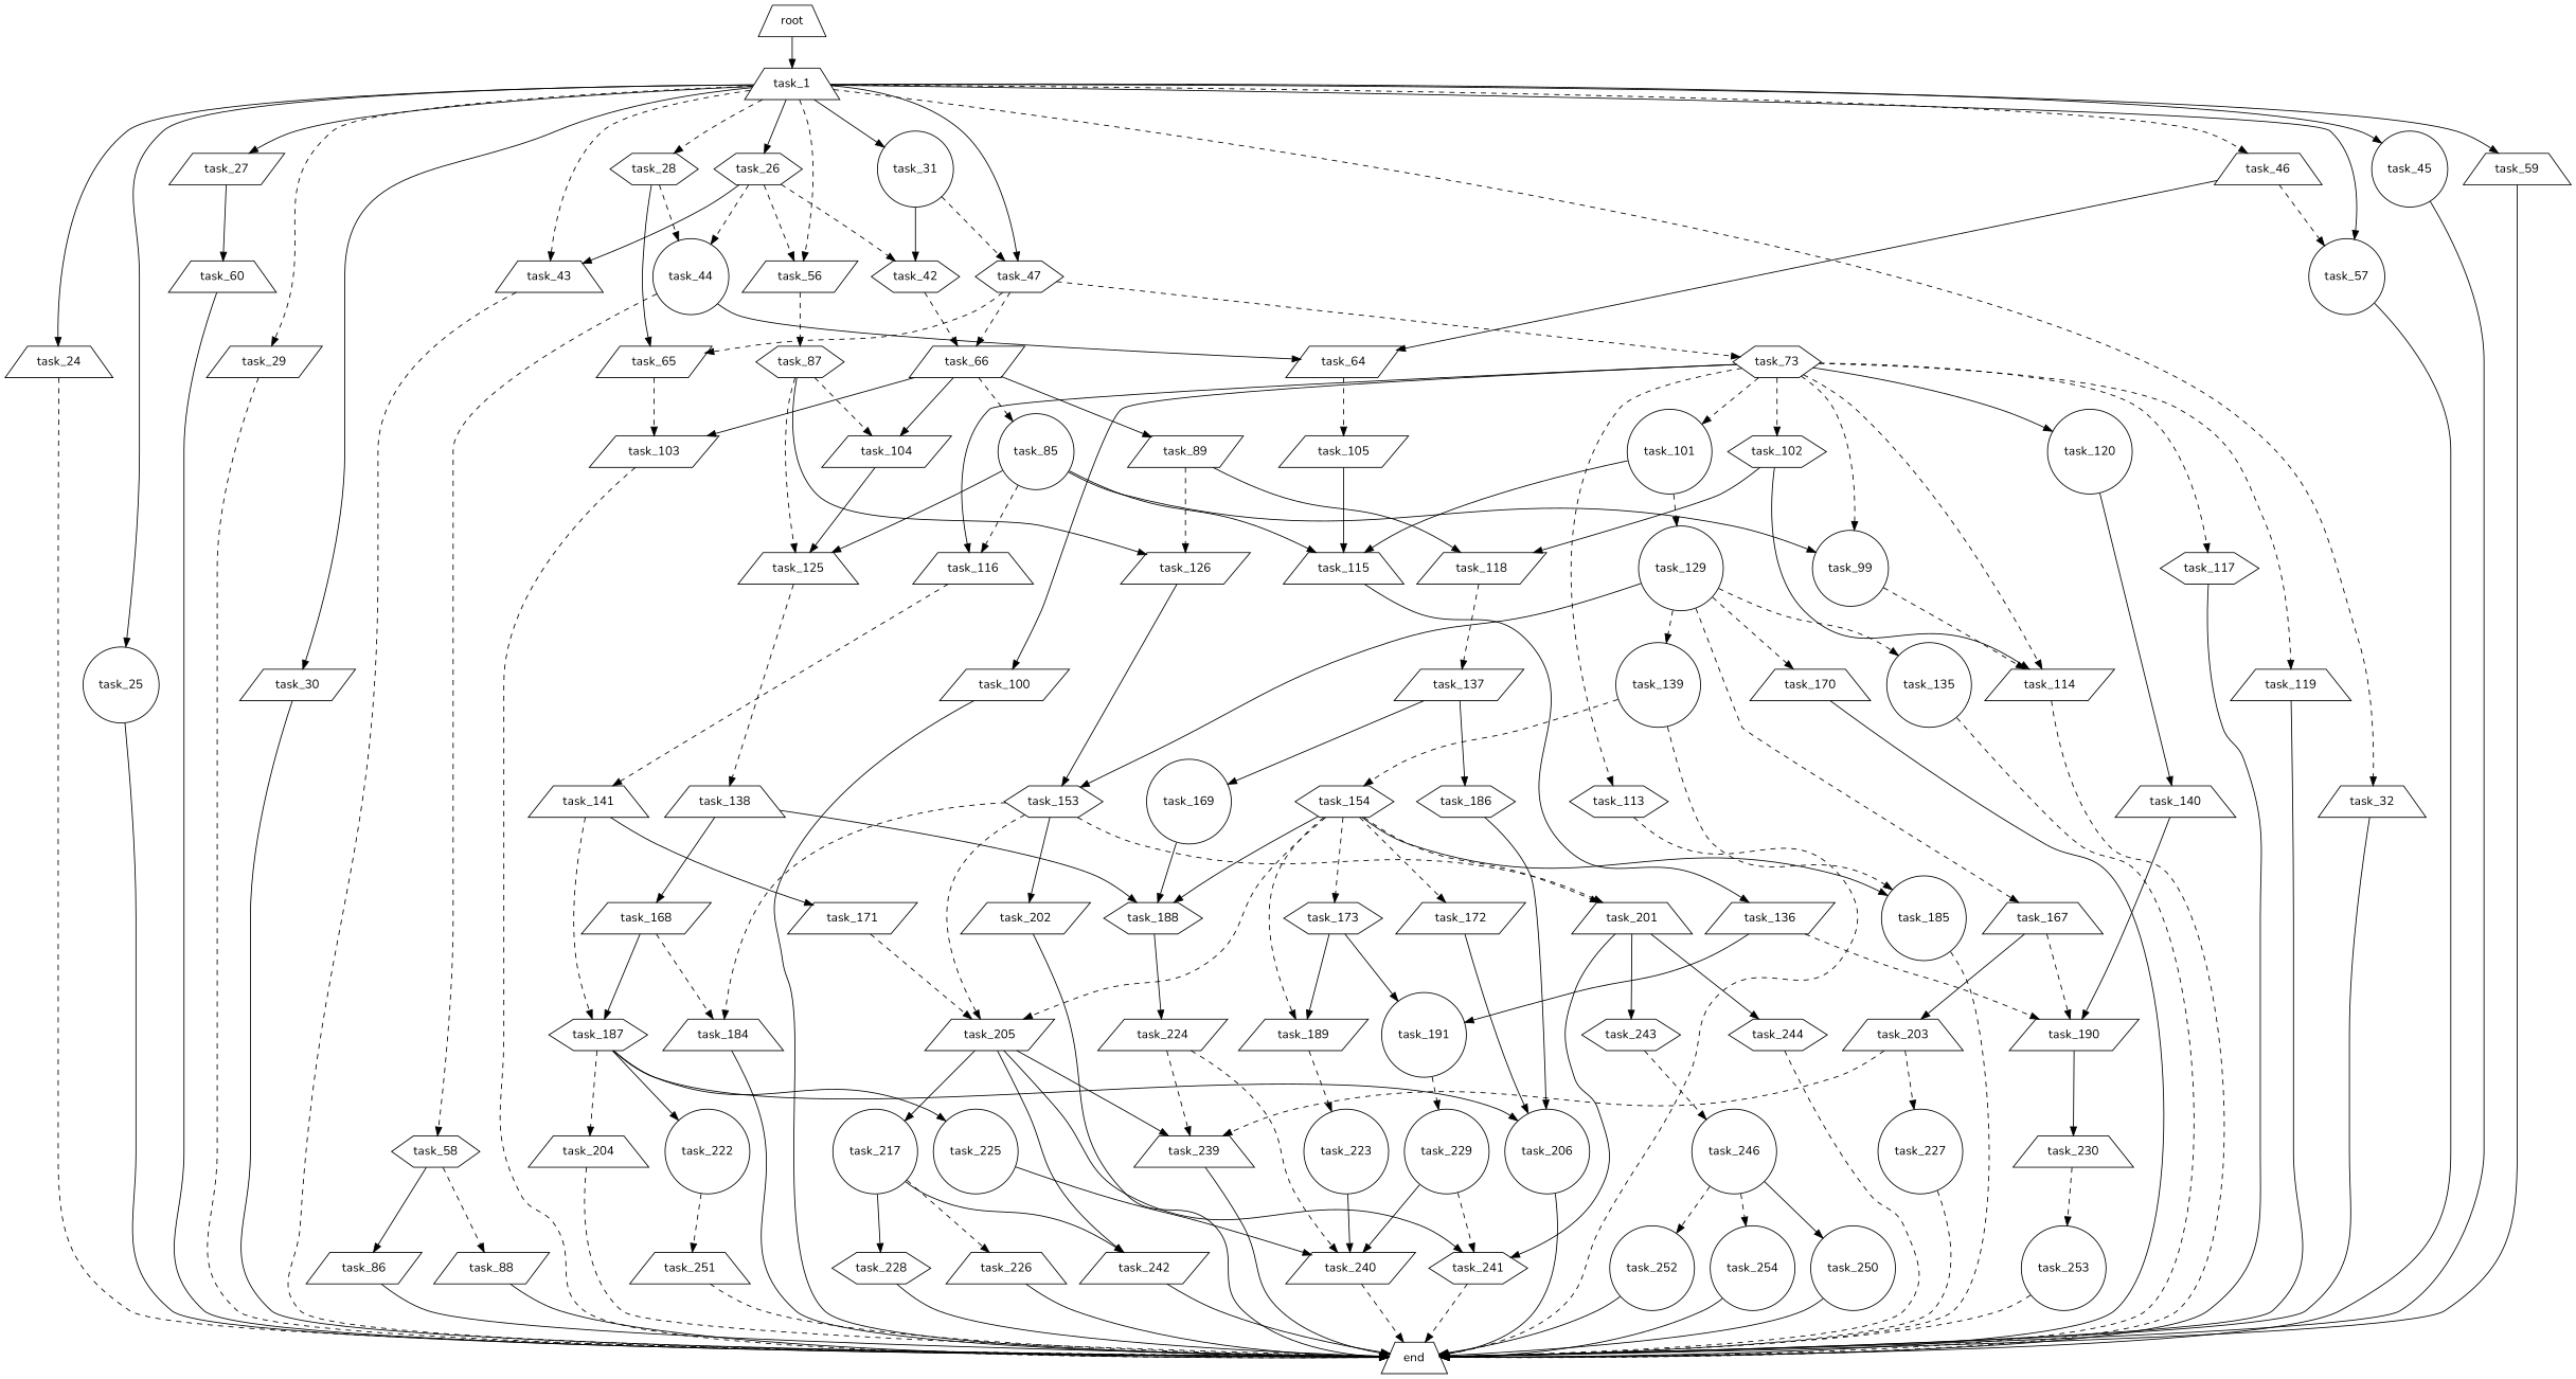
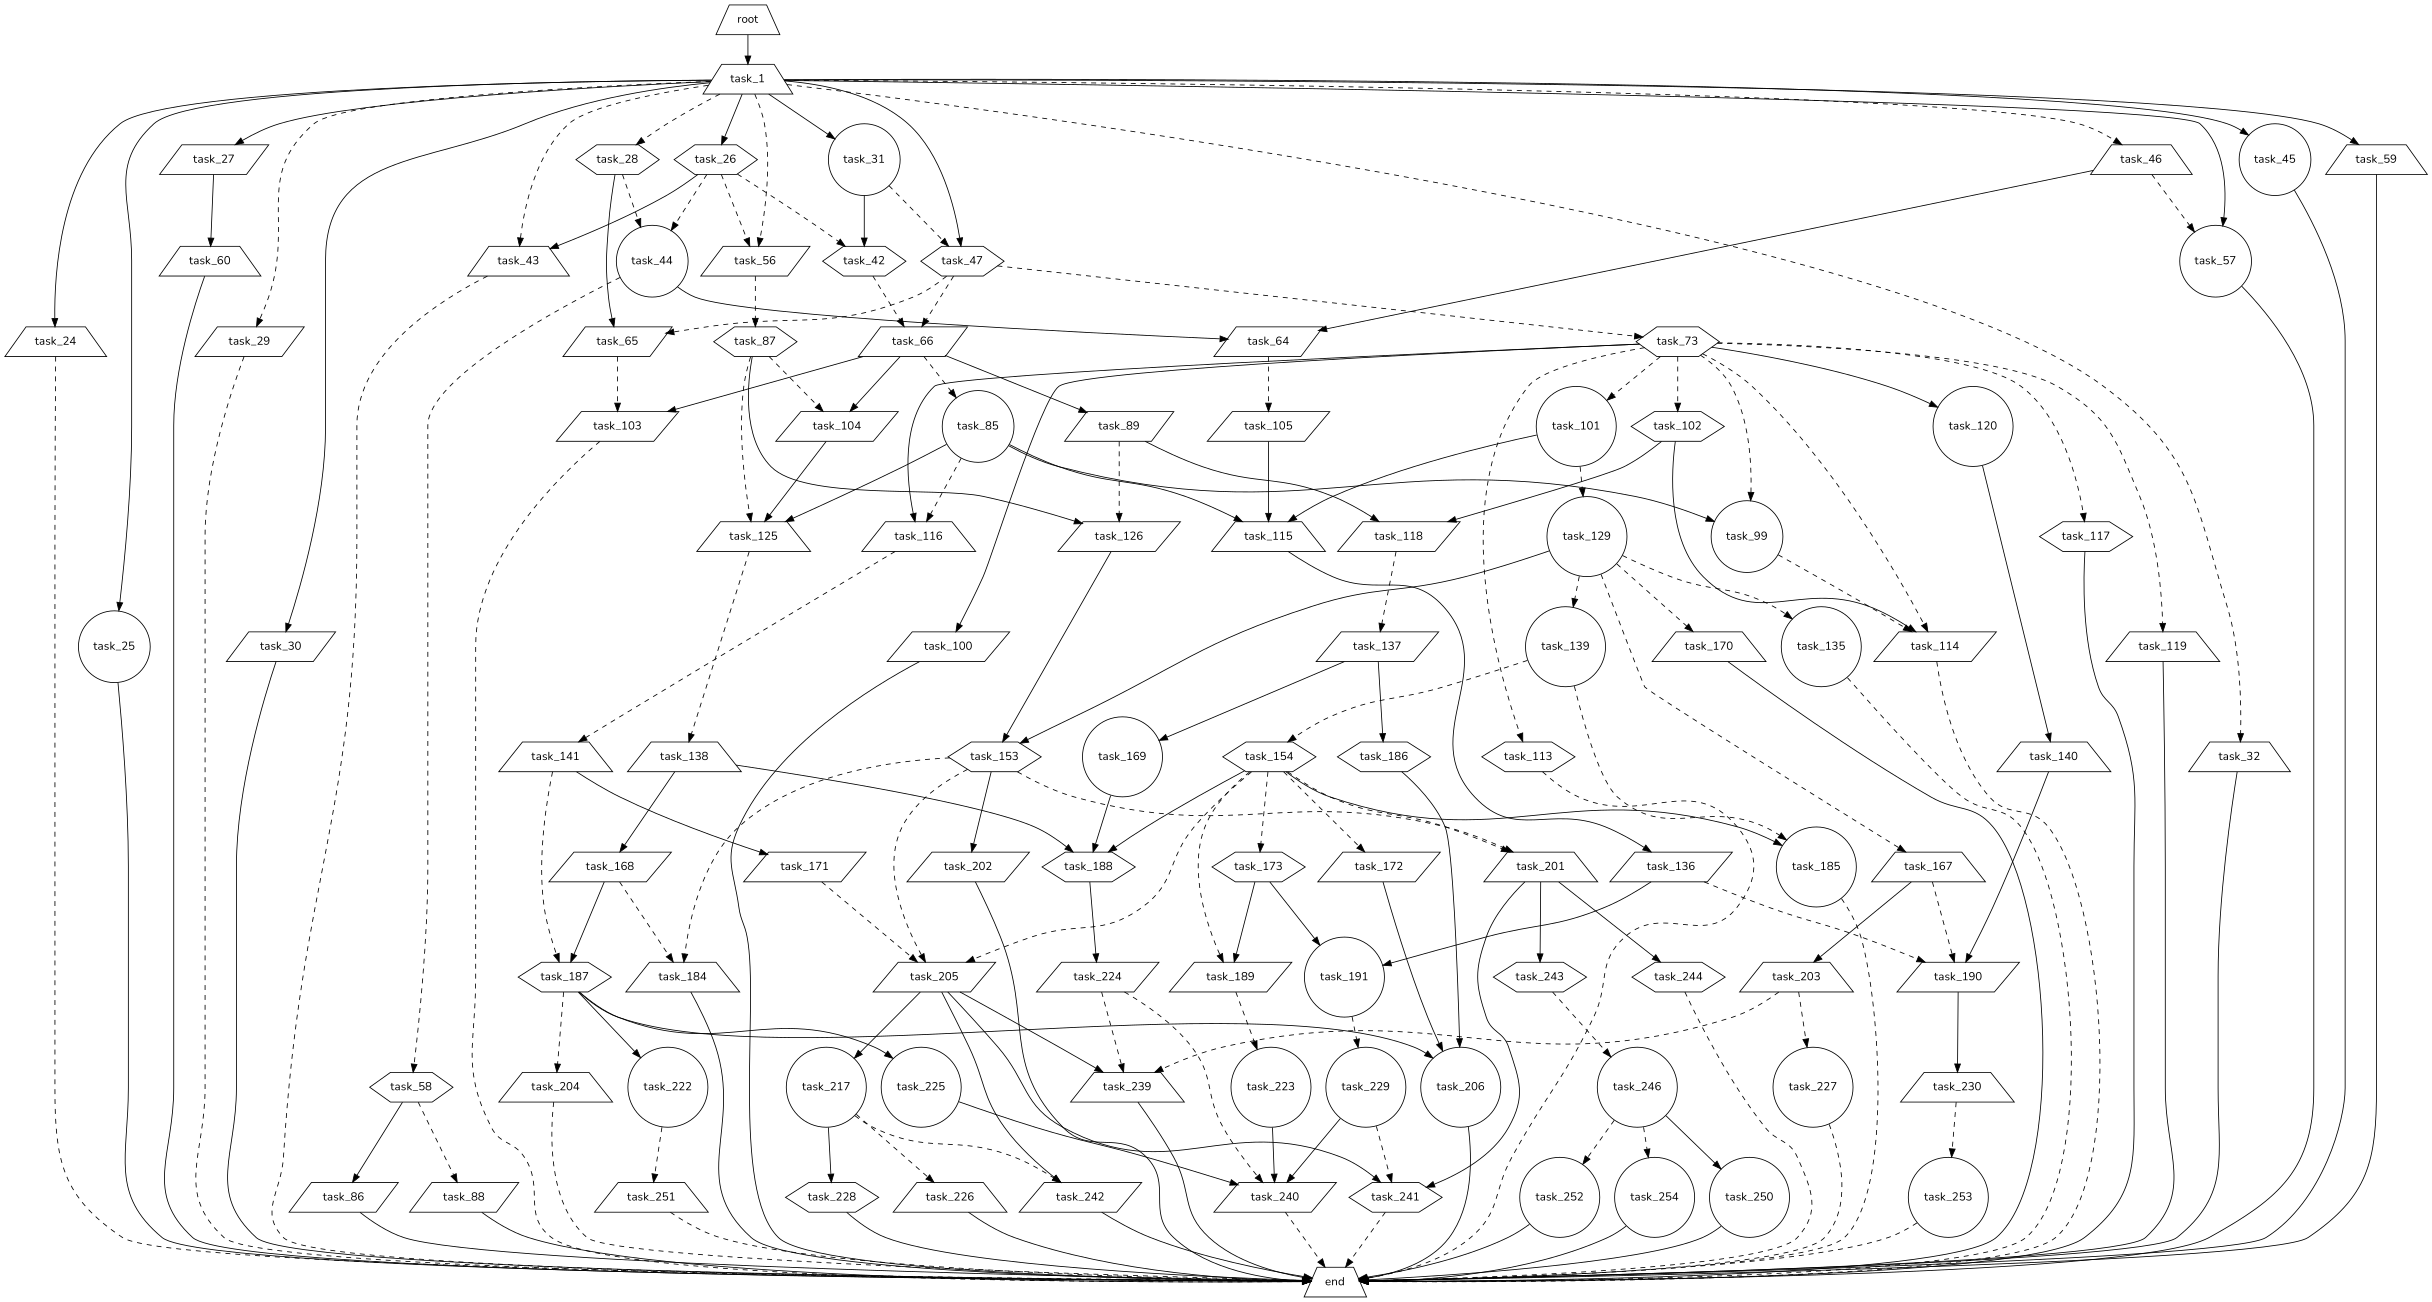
  digraph {
    fontname=Nunito
    node [fontname=Nunito shape=parallelogram]
    edge [fontname=Nunito style=solid]
    root [shape=trapezium]
    task_1 [shape=trapezium]
    task_24 [shape=trapezium]
    task_25 [shape=circle]
    task_26 [shape=hexagon]
    task_27
    task_28 [shape=hexagon]
    task_29
    task_30
    task_31 [shape=circle]
    task_32 [shape=trapezium]
    task_43 [shape=trapezium]
    task_45 [shape=circle]
    task_46 [shape=trapezium]
    task_47 [shape=hexagon]
    task_56
    task_57 [shape=circle]
    task_59 [shape=trapezium]
    end [shape=trapezium]
    task_42 [shape=hexagon]
    task_44 [shape=circle]
    task_60 [shape=trapezium]
    task_65
    task_64
    task_66
    task_73 [shape=hexagon]
    task_87 [shape=hexagon]
    task_58 [shape=hexagon]
    task_103
    task_85 [shape=circle]
    task_89
    task_104
    task_86
    task_88
    task_105
    task_99 [shape=circle]
    task_100
    task_101 [shape=circle]
    task_102 [shape=hexagon]
    task_113 [shape=hexagon]
    task_114
    task_116 [shape=trapezium]
    task_117 [shape=hexagon]
    task_119 [shape=trapezium]
    task_120 [shape=circle]
    task_125 [shape=trapezium]
    task_126
    task_115 [shape=trapezium]
    task_118
    task_129 [shape=circle]
    task_141 [shape=trapezium]
    task_140 [shape=trapezium]
    task_136
    task_138 [shape=trapezium]
    task_153 [shape=hexagon]
    task_137
    task_135 [shape=circle]
    task_139 [shape=circle]
    task_167 [shape=trapezium]
    task_170 [shape=trapezium]
    task_190
    task_191 [shape=circle]
    task_171
    task_187 [shape=hexagon]
    task_169 [shape=circle]
    task_186 [shape=hexagon]
    task_168
    task_188 [shape=hexagon]
    task_184 [shape=trapezium]
    task_201 [shape=trapezium]
    task_202
    task_205
    task_154 [shape=hexagon]
    task_185 [shape=circle]
    task_203 [shape=trapezium]
    task_230 [shape=trapezium]
    task_229 [shape=circle]
    task_206 [shape=circle]
    task_224
    task_172
    task_173 [shape=hexagon]
    task_189
    task_204 [shape=trapezium]
    task_222 [shape=circle]
    task_225 [shape=circle]
    task_241 [shape=hexagon]
    task_243 [shape=hexagon]
    task_244 [shape=hexagon]
    task_239 [shape=trapezium]
    task_217 [shape=circle]
    task_242
    task_223 [shape=circle]
    task_227 [shape=circle]
    task_251 [shape=trapezium]
    task_240
    task_253 [shape=circle]
    task_246 [shape=circle]
    task_226 [shape=trapezium]
    task_228 [shape=hexagon]
    task_250 [shape=circle]
    task_252 [shape=circle]
    task_254 [shape=circle]
    root -> task_1
    task_1 -> task_24
    task_1 -> task_25
    task_1 -> task_26
    task_1 -> task_27
    task_1 -> task_28 [style=dashed]
    task_1 -> task_29 [style=dashed]
    task_1 -> task_30
    task_1 -> task_31
    task_1 -> task_32 [style=dashed]
    task_1 -> task_43 [style=dashed]
    task_1 -> task_45
    task_1 -> task_46 [style=dashed]
    task_1 -> task_47
    task_1 -> task_56 [style=dashed]
    task_1 -> task_57
    task_1 -> task_59
    task_24 -> end [style=dashed]
    task_25 -> end
    task_26 -> task_43
    task_26 -> task_56 [style=dashed]
    task_26 -> task_42 [style=dashed]
    task_26 -> task_44 [style=dashed]
    task_27 -> task_60
    task_28 -> task_44 [style=dashed]
    task_28 -> task_65
    task_29 -> end [style=dashed]
    task_30 -> end
    task_31 -> task_47 [style=dashed]
    task_31 -> task_42
    task_32 -> end
    task_43 -> end [style=dashed]
    task_45 -> end
    task_46 -> task_57 [style=dashed]
    task_46 -> task_64
    task_47 -> task_65 [style=dashed]
    task_47 -> task_66 [style=dashed]
    task_47 -> task_73 [style=dashed]
    task_56 -> task_87 [style=dashed]
    task_57 -> end
    task_59 -> end
    task_42 -> task_66 [style=dashed]
    task_44 -> task_64
    task_44 -> task_58 [style=dashed]
    task_60 -> end
    task_65 -> task_103 [style=dashed]
    task_64 -> task_105 [style=dashed]
    task_66 -> task_103
    task_66 -> task_85 [style=dashed]
    task_66 -> task_89
    task_66 -> task_104
    task_73 -> task_99 [style=dashed]
    task_73 -> task_100
    task_73 -> task_101 [style=dashed]
    task_73 -> task_102 [style=dashed]
    task_73 -> task_113 [style=dashed]
    task_73 -> task_114 [style=dashed]
    task_73 -> task_116
    task_73 -> task_117 [style=dashed]
    task_73 -> task_119 [style=dashed]
    task_73 -> task_120
    task_87 -> task_104 [style=dashed]
    task_87 -> task_125 [style=dashed]
    task_87 -> task_126
    task_58 -> task_86
    task_58 -> task_88 [style=dashed]
    task_103 -> end [style=dashed]
    task_85 -> task_99
    task_85 -> task_116 [style=dashed]
    task_85 -> task_125
    task_85 -> task_115
    task_89 -> task_126 [style=dashed]
    task_89 -> task_118
    task_104 -> task_125
    task_86 -> end
    task_88 -> end
    task_105 -> task_115
    task_99 -> task_114 [style=dashed]
    task_100 -> end
    task_101 -> task_115
    task_101 -> task_129 [style=dashed]
    task_102 -> task_114
    task_102 -> task_118
    task_113 -> end [style=dashed]
    task_114 -> end [style=dashed]
    task_116 -> task_141 [style=dashed]
    task_117 -> end
    task_119 -> end
    task_120 -> task_140
    task_125 -> task_138 [style=dashed]
    task_126 -> task_153
    task_115 -> task_136
    task_118 -> task_137 [style=dashed]
    task_129 -> task_153
    task_129 -> task_135 [style=dashed]
    task_129 -> task_139 [style=dashed]
    task_129 -> task_167 [style=dashed]
    task_129 -> task_170 [style=dashed]
    task_141 -> task_171
    task_141 -> task_187 [style=dashed]
    task_140 -> task_190
    task_136 -> task_190 [style=dashed]
    task_136 -> task_191
    task_138 -> task_168
    task_138 -> task_188
    task_153 -> task_184 [style=dashed]
    task_153 -> task_201 [style=dashed]
    task_153 -> task_202
    task_153 -> task_205 [style=dashed]
    task_137 -> task_169
    task_137 -> task_186
    task_135 -> end [style=dashed]
    task_139 -> task_154 [style=dashed]
    task_139 -> task_185 [style=dashed]
    task_167 -> task_190 [style=dashed]
    task_167 -> task_203
    task_170 -> end
    task_190 -> task_230
    task_191 -> task_229 [style=dashed]
    task_171 -> task_205 [style=dashed]
    task_187 -> task_206
    task_187 -> task_204 [style=dashed]
    task_187 -> task_222
    task_187 -> task_225
    task_169 -> task_188
    task_186 -> task_206
    task_168 -> task_187
    task_168 -> task_184 [style=dashed]
    task_188 -> task_224
    task_184 -> end
    task_201 -> task_241
    task_201 -> task_243
    task_201 -> task_244
    task_202 -> end
    task_205 -> task_241
    task_205 -> task_239
    task_205 -> task_217
    task_205 -> task_242
    task_154 -> task_188
    task_154 -> task_201 [style=dashed]
    task_154 -> task_205 [style=dashed]
    task_154 -> task_185
    task_154 -> task_172 [style=dashed]
    task_154 -> task_173 [style=dashed]
    task_154 -> task_189 [style=dashed]
    task_185 -> end [style=dashed]
    task_203 -> task_239 [style=dashed]
    task_203 -> task_227 [style=dashed]
    task_230 -> task_253 [style=dashed]
    task_229 -> task_241 [style=dashed]
    task_229 -> task_240
    task_206 -> end
    task_224 -> task_239 [style=dashed]
    task_224 -> task_240 [style=dashed]
    task_172 -> task_206
    task_173 -> task_191
    task_173 -> task_189
    task_189 -> task_223 [style=dashed]
    task_204 -> end [style=dashed]
    task_222 -> task_251 [style=dashed]
    task_225 -> task_240
    task_241 -> end [style=dashed]
    task_243 -> task_246 [style=dashed]
    task_244 -> end [style=dashed]
    task_239 -> end
-   task_217 -> task_242
+   task_217 -> task_242 [style=dashed]
    task_217 -> task_226 [style=dashed]
    task_217 -> task_228
    task_242 -> end
    task_223 -> task_240
    task_227 -> end [style=dashed]
    task_251 -> end [style=dashed]
    task_240 -> end [style=dashed]
    task_253 -> end [style=dashed]
    task_246 -> task_250
    task_246 -> task_252 [style=dashed]
    task_246 -> task_254 [style=dashed]
    task_226 -> end
    task_228 -> end
    task_250 -> end
    task_252 -> end
    task_254 -> end
  }
